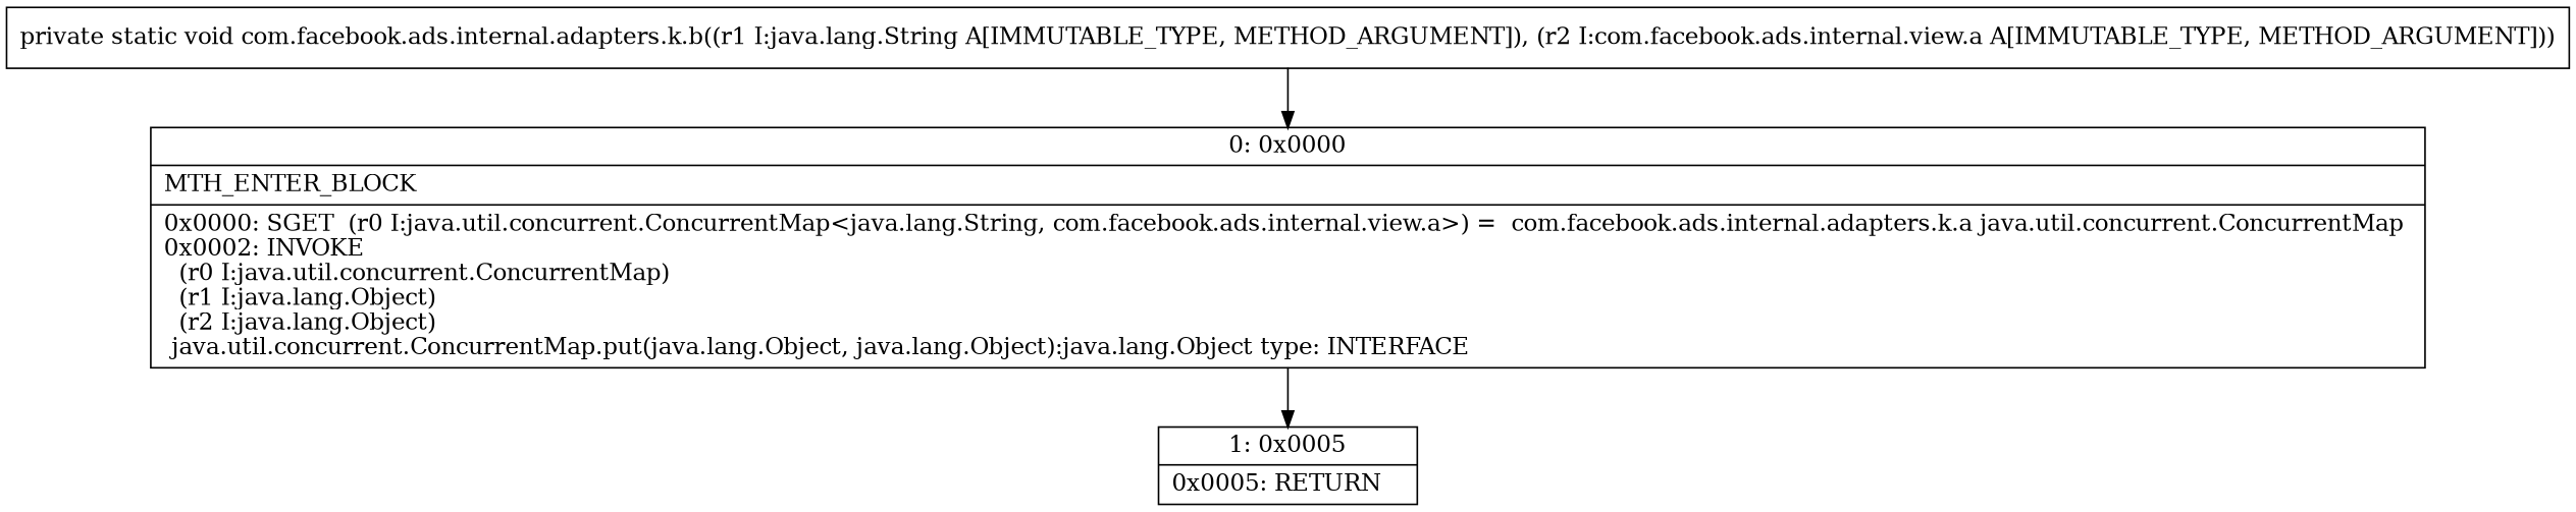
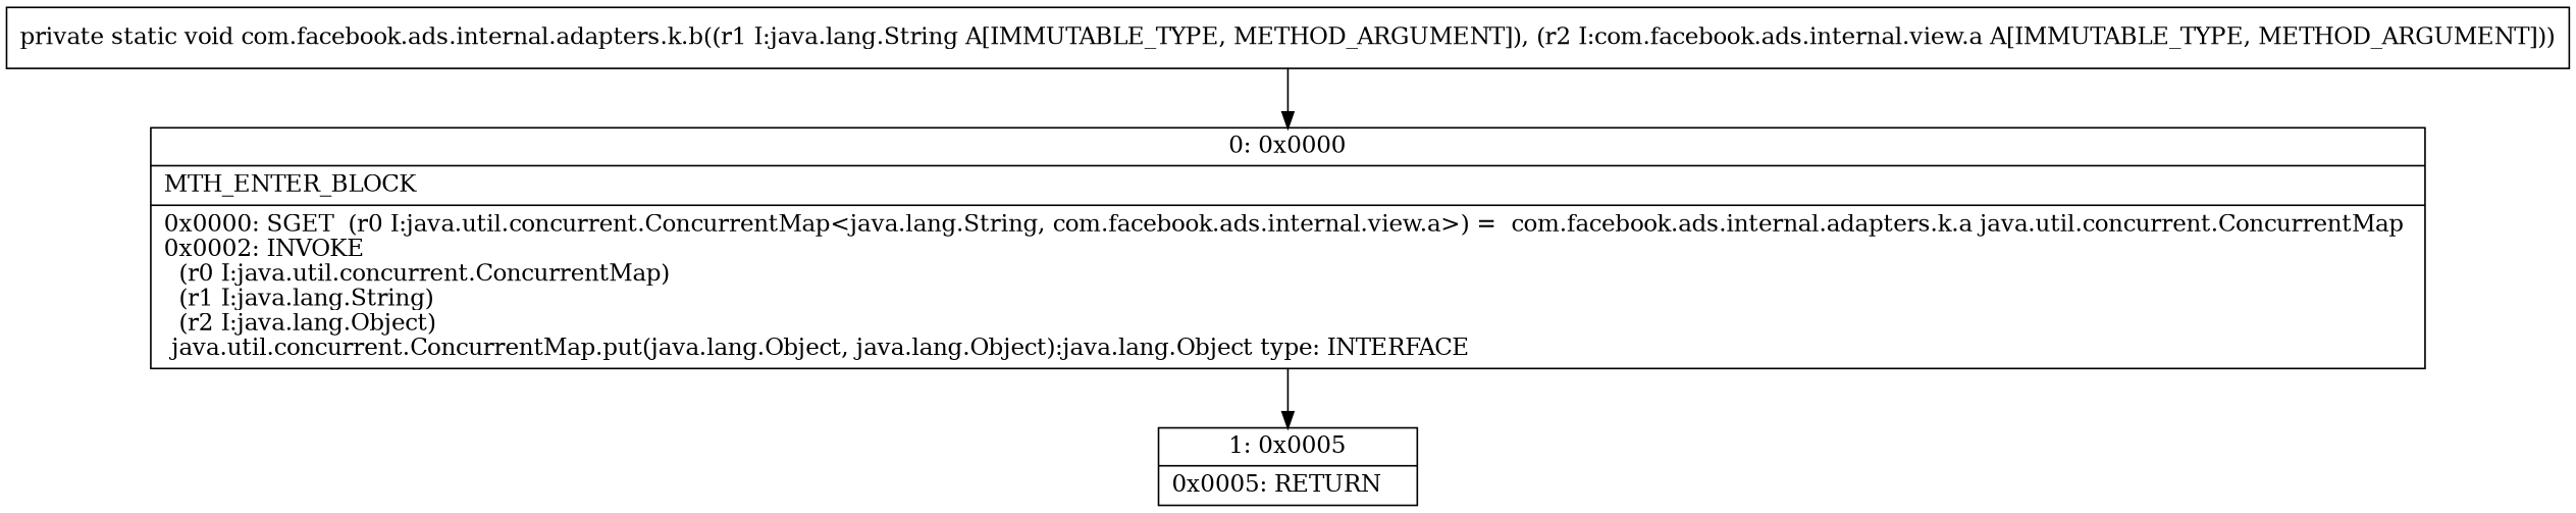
  digraph {
    node [shape=record]
-   n1 [label="{0\:\ 0x0000|MTH_ENTER_BLOCK\l|0x0000: SGET  (r0 I:java.util.concurrent.ConcurrentMap\<java.lang.String, com.facebook.ads.internal.view.a\>) =  com.facebook.ads.internal.adapters.k.a java.util.concurrent.ConcurrentMap \l0x0002: INVOKE  \l  (r0 I:java.util.concurrent.ConcurrentMap)\l  (r1 I:java.lang.Object)\l  (r2 I:java.lang.Object)\l java.util.concurrent.ConcurrentMap.put(java.lang.Object, java.lang.Object):java.lang.Object type: INTERFACE \l}"]
+   n1 [label="{0\:\ 0x0000|MTH_ENTER_BLOCK\l|0x0000: SGET  (r0 I:java.util.concurrent.ConcurrentMap\<java.lang.String, com.facebook.ads.internal.view.a\>) =  com.facebook.ads.internal.adapters.k.a java.util.concurrent.ConcurrentMap \l0x0002: INVOKE  \l  (r0 I:java.util.concurrent.ConcurrentMap)\l  (r1 I:java.lang.String)\l  (r2 I:java.lang.Object)\l java.util.concurrent.ConcurrentMap.put(java.lang.Object, java.lang.Object):java.lang.Object type: INTERFACE \l}"]
    n2 [label="{1\:\ 0x0005|0x0005: RETURN   \l}"]
    n3 [label="{private static void com.facebook.ads.internal.adapters.k.b((r1 I:java.lang.String A[IMMUTABLE_TYPE, METHOD_ARGUMENT]), (r2 I:com.facebook.ads.internal.view.a A[IMMUTABLE_TYPE, METHOD_ARGUMENT])) }"]
    n1 -> n2
    n3 -> n1
  }
